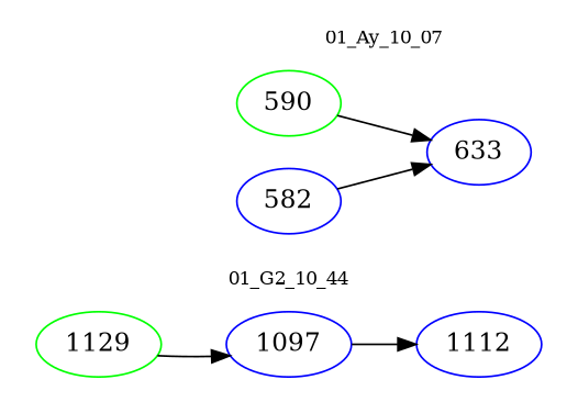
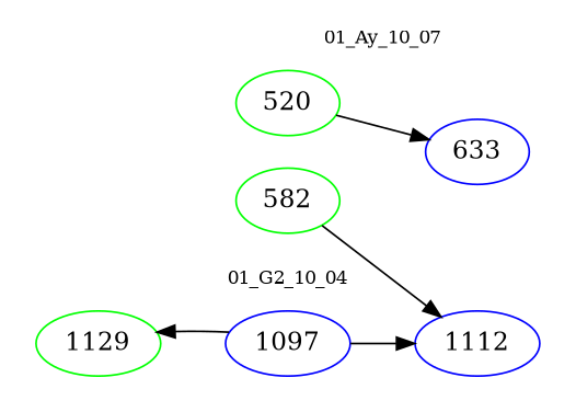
  digraph {
    rankdir=LR
    node [color=blue]
    edge [color=black]
-   n1 [color=green label=590]
-   n2 [label=582]
+   n1 [color=green label=520]
+   n2 [color=green label=582]
    n3 [label=633]
    n4 [color=green label=1129]
    n5 [label=1097]
    n6 [label=1112]
    subgraph cluster_1 {
      color=white
      fontsize=10
      label="01_Ay_10_07"
      n1
      n2
      n3
    }
    subgraph cluster_2 {
      color=white
      fontsize=10
-     label="01_G2_10_44"
+     label="01_G2_10_04"
      n4
      n5
      n6
    }
    n1 -> n3
-   n2 -> n3
-   n4 -> n5
+   n2 -> n6
+   n5 -> n4
    n5 -> n6
  }
